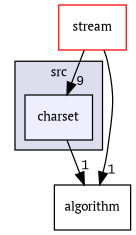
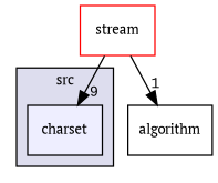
  digraph {
    compound=true
    fontname="PT Serif"
    node [fontname="PT Serif" fontsize=10 shape=box style=filled]
    edge [fontname="PT Serif" headlabel=1 labeldistance=1.5 labelfontname=CourierNew labelfontsize=10]
    n1 [fillcolor="#eeeeff" label=charset pencolor=black]
    n2 [label=algorithm style=""]
    n3 [color=red fillcolor=white label=stream]
    subgraph cluster_1 {
      bgcolor="#ddddee"
      fontsize=10
      label=src
      pencolor=black
      n1
    }
-   n1 -> n2
    n3 -> n1 [headlabel=9]
    n3 -> n2
  }
